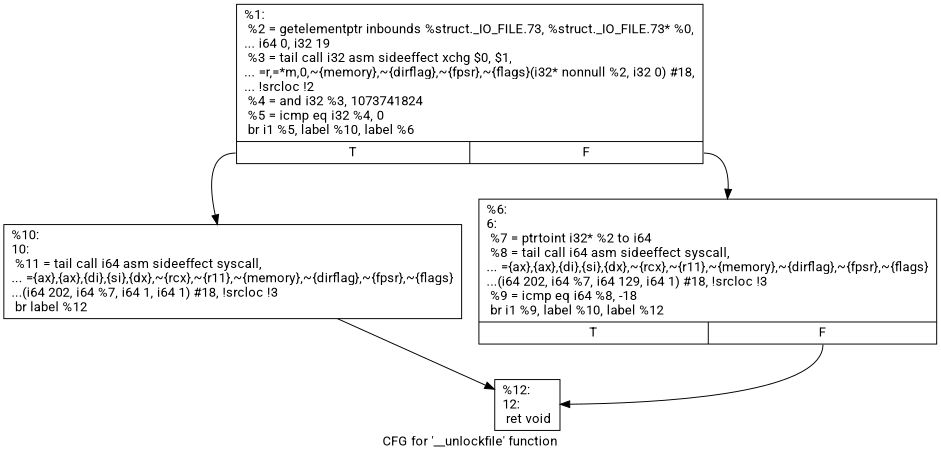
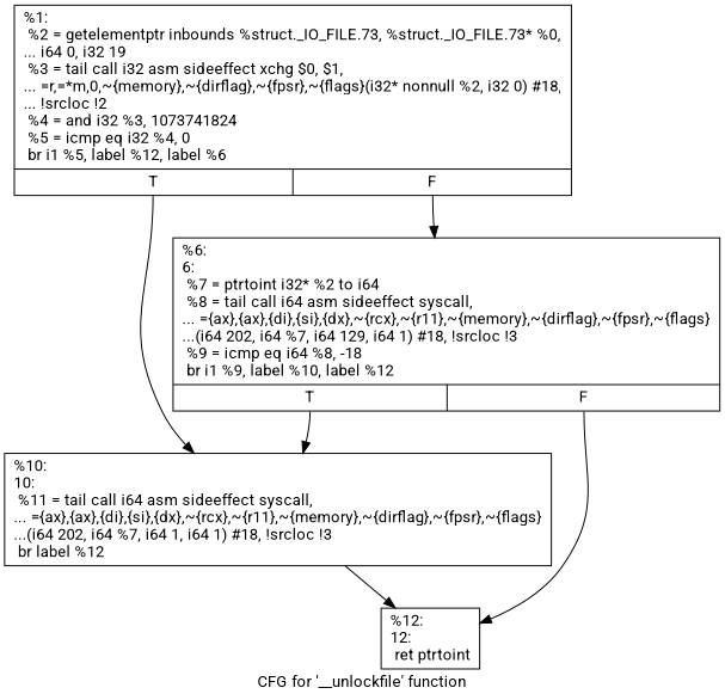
  digraph {
    fontname=Roboto
    label="CFG for '__unlockfile' function"
    node [fontname=Roboto shape=record]
    edge [fontname=Roboto tailport=s0]
-   n1 [label="{%1:\l  %2 = getelementptr inbounds %struct._IO_FILE.73, %struct._IO_FILE.73* %0,\l... i64 0, i32 19\l  %3 = tail call i32 asm sideeffect xchg $0, $1,\l... =r,=*m,0,~\{memory\},~\{dirflag\},~\{fpsr\},~\{flags\}(i32* nonnull %2, i32 0) #18,\l... !srcloc !2\l  %4 = and i32 %3, 1073741824\l  %5 = icmp eq i32 %4, 0\l  br i1 %5, label %10, label %6\l|{<s0>T|<s1>F}}"]
+   n1 [label="{%1:\l  %2 = getelementptr inbounds %struct._IO_FILE.73, %struct._IO_FILE.73* %0,\l... i64 0, i32 19\l  %3 = tail call i32 asm sideeffect xchg $0, $1,\l... =r,=*m,0,~\{memory\},~\{dirflag\},~\{fpsr\},~\{flags\}(i32* nonnull %2, i32 0) #18,\l... !srcloc !2\l  %4 = and i32 %3, 1073741824\l  %5 = icmp eq i32 %4, 0\l  br i1 %5, label %12, label %6\l|{<s0>T|<s1>F}}"]
    n2 [label="{%6:\l6:                                                \l  %7 = ptrtoint i32* %2 to i64\l  %8 = tail call i64 asm sideeffect syscall,\l... =\{ax\},\{ax\},\{di\},\{si\},\{dx\},~\{rcx\},~\{r11\},~\{memory\},~\{dirflag\},~\{fpsr\},~\{flags\}\l...(i64 202, i64 %7, i64 129, i64 1) #18, !srcloc !3\l  %9 = icmp eq i64 %8, -18\l  br i1 %9, label %10, label %12\l|{<s0>T|<s1>F}}"]
    n3 [label="{%10:\l10:                                               \l  %11 = tail call i64 asm sideeffect syscall,\l... =\{ax\},\{ax\},\{di\},\{si\},\{dx\},~\{rcx\},~\{r11\},~\{memory\},~\{dirflag\},~\{fpsr\},~\{flags\}\l...(i64 202, i64 %7, i64 1, i64 1) #18, !srcloc !3\l  br label %12\l}"]
-   n4 [label="{%12:\l12:                                               \l  ret void\l}"]
+   n4 [label="{%12:\l12:                                               \l  ret ptrtoint\l}"]
    n1 -> n2 [tailport=s1]
    n1 -> n3
+   n2 -> n3
    n2 -> n4 [tailport=s1]
    n3 -> n4
  }
